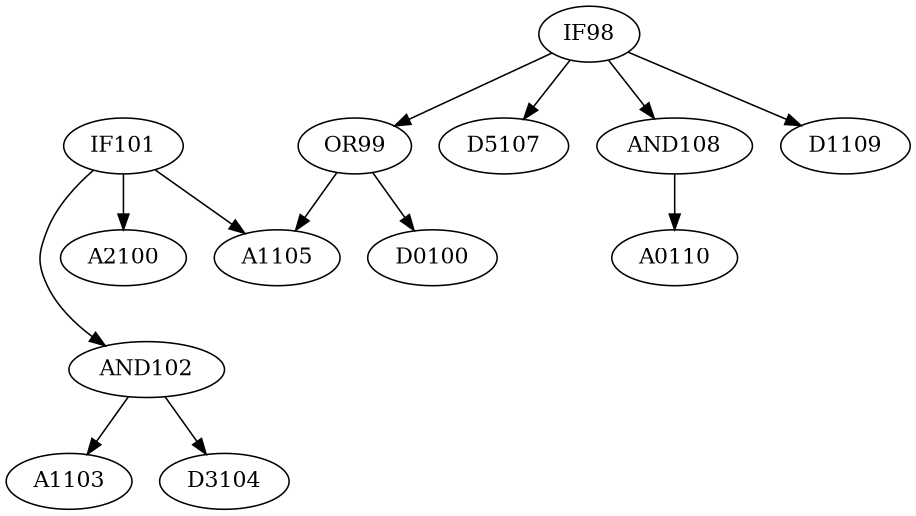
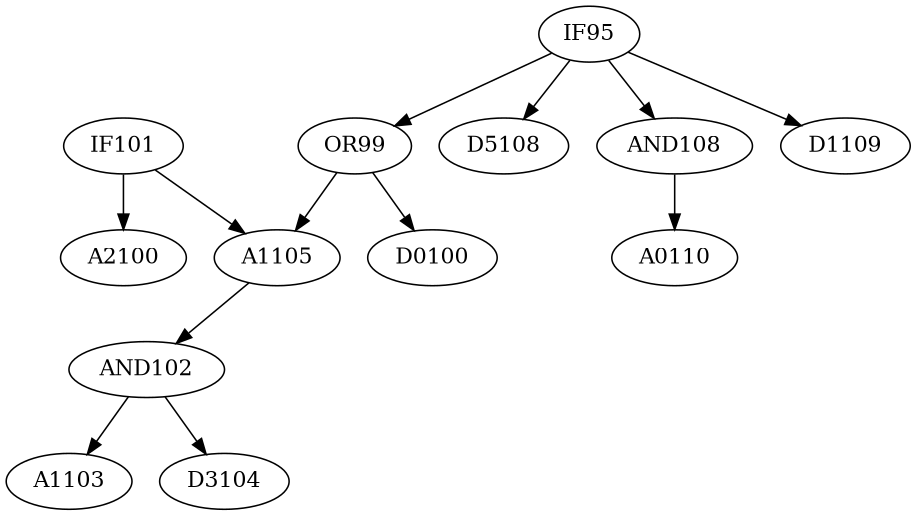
  digraph {
    OR99
    D0100
    A1105
    IF101
    AND102
    n6 [label=A2100]
    A1103
    D3104
-   IF98
-   D5107
+   IF98 [label=IF95]
+   D5107 [label=D5108]
    AND108
    D1109
    A0110
    OR99 -> D0100
    OR99 -> A1105
    IF101 -> A1105
-   IF101 -> AND102
+   A1105 -> AND102
    IF101 -> n6
    AND102 -> A1103
    AND102 -> D3104
    IF98 -> OR99
    IF98 -> D5107
    IF98 -> AND108
    IF98 -> D1109
    AND108 -> A0110
  }
